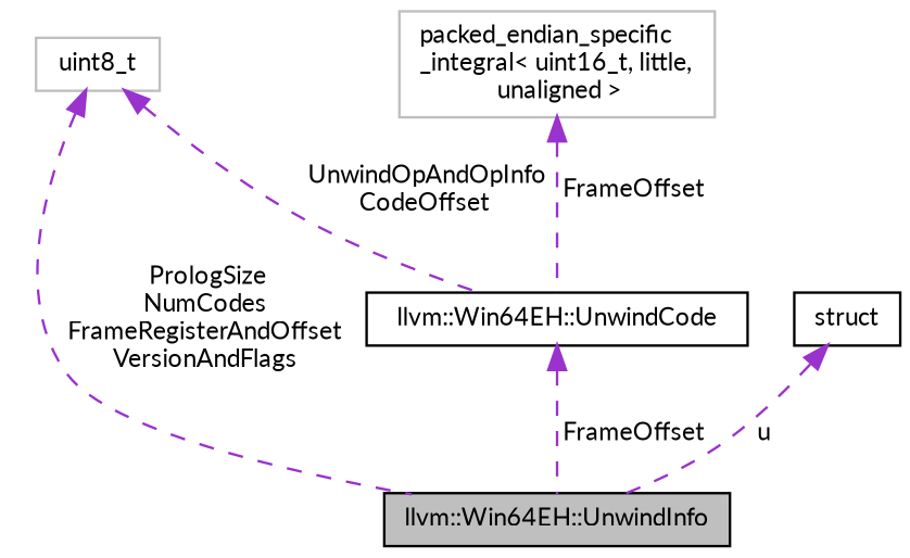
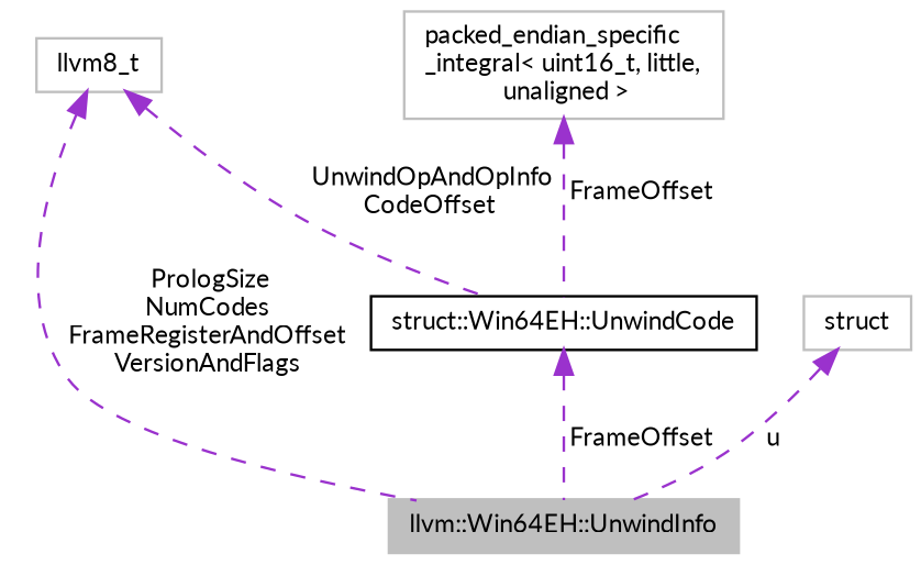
  digraph {
    fontname=Lato
    node [color=grey75 fontname=Lato fontsize=10 shape=record]
    edge [color=darkorchid3 dir=back fontname=Lato fontsize=10 labelfontname=Helvetica labelfontsize=10 style=dashed]
-   n1 [color=black fillcolor=grey75 fontcolor=black height=0.2 label="llvm::Win64EH::UnwindInfo" style=filled width=0.4]
-   n2 [height=0.2 label=uint8_t width=0.4]
-   n3 [color=black height=0.2 label="llvm::Win64EH::UnwindCode" width=0.4]
+   n1 [fillcolor=grey75 fontcolor=black height=0.2 label="llvm::Win64EH::UnwindInfo" style=filled width=0.4]
+   n2 [height=0.2 label=llvm8_t width=0.4]
+   n3 [color=black height=0.2 label="struct::Win64EH::UnwindCode" width=0.4]
    n4 [height=0.2 label="packed_endian_specific\l_integral\< uint16_t, little,\l unaligned \>" width=0.4]
-   n5 [color=black height=0.2 label=struct width=0.4]
+   n5 [height=0.2 label=struct width=0.4]
    n2 -> n1 [label=" PrologSize\nNumCodes\nFrameRegisterAndOffset\nVersionAndFlags"]
    n2 -> n3 [label=" UnwindOpAndOpInfo\nCodeOffset"]
    n3 -> n1 [label=" FrameOffset"]
    n4 -> n3 [label=" FrameOffset"]
    n5 -> n1 [label=" u"]
  }
